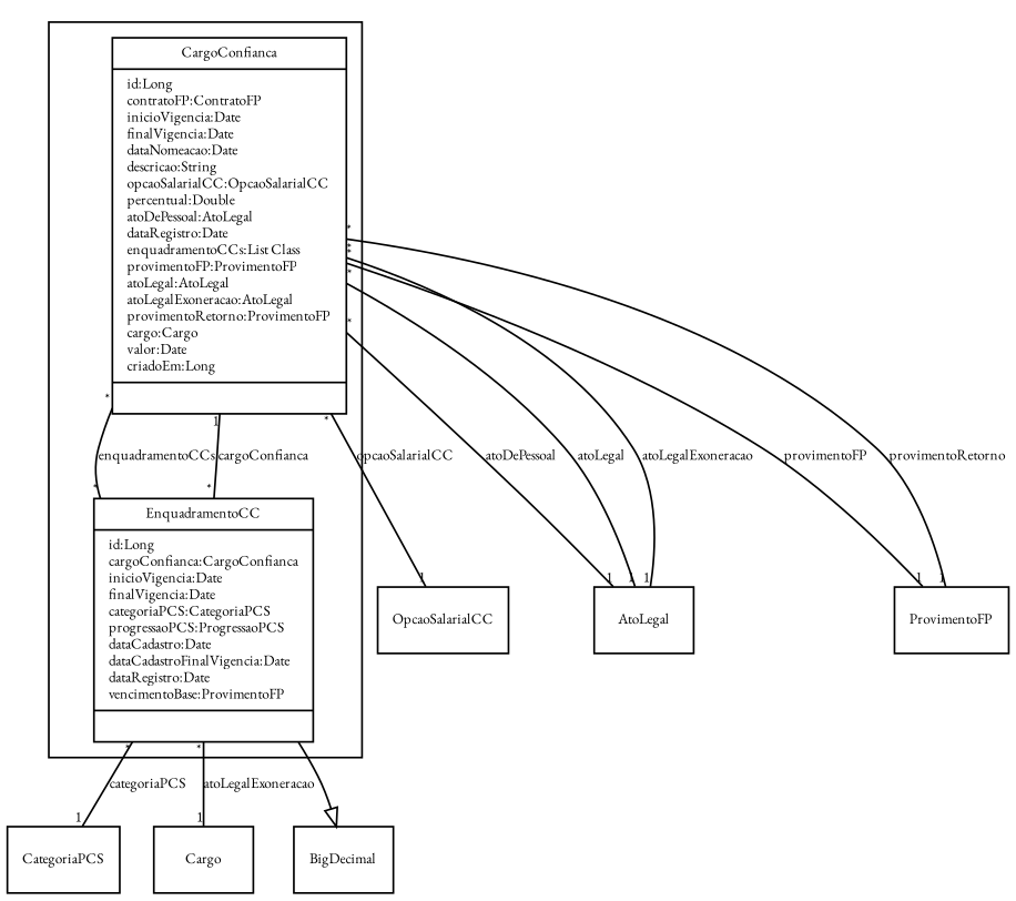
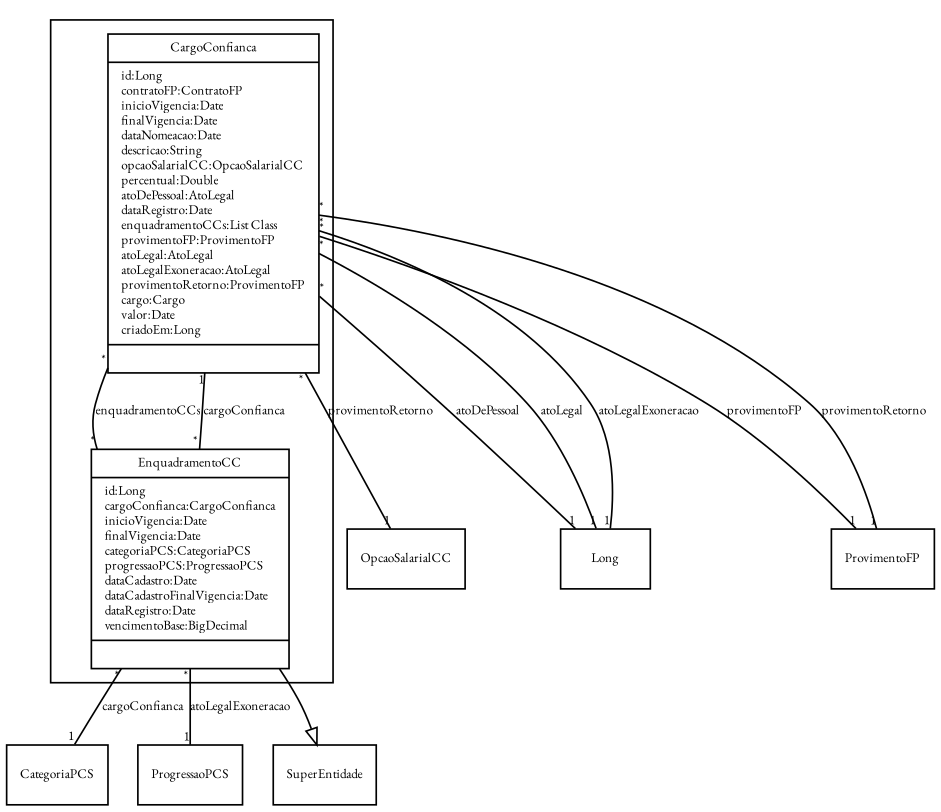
  digraph {
    fontname="EB Garamond"
    fontsize=8
    node [fontname="EB Garamond" fontsize=8 shape=record]
    edge [arrowhead=none fontname="EB Garamond" fontsize=8 headlabel=1 taillabel="*"]
    n1 [label="{CargoConfianca|id:Long\lcontratoFP:ContratoFP\linicioVigencia:Date\lfinalVigencia:Date\ldataNomeacao:Date\ldescricao:String\lopcaoSalarialCC:OpcaoSalarialCC\lpercentual:Double\latoDePessoal:AtoLegal\ldataRegistro:Date\lenquadramentoCCs:List Class\lprovimentoFP:ProvimentoFP\latoLegal:AtoLegal\latoLegalExoneracao:AtoLegal\lprovimentoRetorno:ProvimentoFP\lcargo:Cargo\lvalor:Date\lcriadoEm:Long\l|\l}"]
-   n2 [label="{EnquadramentoCC|id:Long\lcargoConfianca:CargoConfianca\linicioVigencia:Date\lfinalVigencia:Date\lcategoriaPCS:CategoriaPCS\lprogressaoPCS:ProgressaoPCS\ldataCadastro:Date\ldataCadastroFinalVigencia:Date\ldataRegistro:Date\lvencimentoBase:ProvimentoFP\l|\l}"]
+   n2 [label="{EnquadramentoCC|id:Long\lcargoConfianca:CargoConfianca\linicioVigencia:Date\lfinalVigencia:Date\lcategoriaPCS:CategoriaPCS\lprogressaoPCS:ProgressaoPCS\ldataCadastro:Date\ldataCadastroFinalVigencia:Date\ldataRegistro:Date\lvencimentoBase:BigDecimal\l|\l}"]
    OpcaoSalarialCC
-   AtoLegal
+   AtoLegal [label=Long]
    ProvimentoFP
    CategoriaPCS
-   ProgressaoPCS [label=Cargo]
-   SuperEntidade [label=BigDecimal]
+   ProgressaoPCS
+   SuperEntidade
    subgraph cluster_1 {
      n1
      n2
    }
    n1 -> n2 [headlabel="*" label=enquadramentoCCs]
-   n1 -> OpcaoSalarialCC [label=opcaoSalarialCC]
+   n1 -> OpcaoSalarialCC [label=provimentoRetorno]
    n1 -> AtoLegal [label=atoDePessoal]
    n1 -> AtoLegal [label=atoLegal]
    n1 -> AtoLegal [label=atoLegalExoneracao]
    n1 -> ProvimentoFP [label=provimentoFP]
    n1 -> ProvimentoFP [label=provimentoRetorno]
    n2 -> n1 [label=cargoConfianca]
-   n2 -> CategoriaPCS [label=categoriaPCS]
+   n2 -> CategoriaPCS [label=cargoConfianca]
    n2 -> ProgressaoPCS [label=atoLegalExoneracao]
    n2 -> SuperEntidade [arrowhead=empty headlabel="" taillabel=""]
  }
